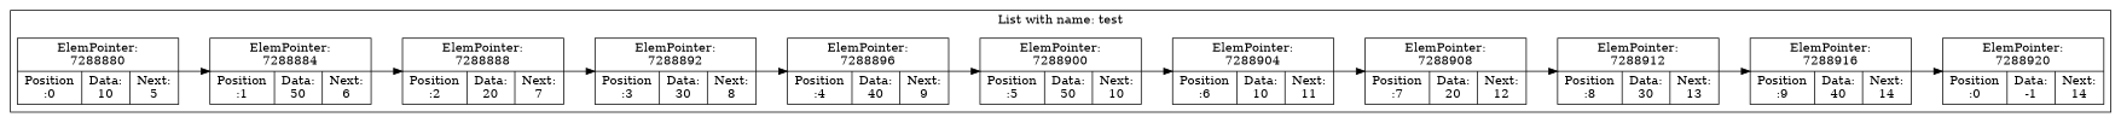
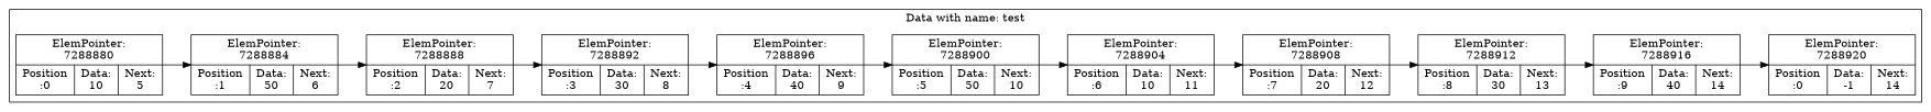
  digraph {
    rankdir=LR
    node [shape=record]
    n1 [label="ElemPointer:\n7288880 | {Position\n:0 | Data:\n10 | Next:\n5}"]
    n2 [label="ElemPointer:\n7288884 | {Position\n:1 | Data:\n50 | Next:\n6}"]
    n3 [label="ElemPointer:\n7288888 | {Position\n:2 | Data:\n20 | Next:\n7}"]
    n4 [label="ElemPointer:\n7288892 | {Position\n:3 | Data:\n30 | Next:\n8}"]
    n5 [label="ElemPointer:\n7288896 | {Position\n:4 | Data:\n40 | Next:\n9}"]
    n6 [label="ElemPointer:\n7288900 | {Position\n:5 | Data:\n50 | Next:\n10}"]
    n7 [label="ElemPointer:\n7288904 | {Position\n:6 | Data:\n10 | Next:\n11}"]
    n8 [label="ElemPointer:\n7288908 | {Position\n:7 | Data:\n20 | Next:\n12}"]
    n9 [label="ElemPointer:\n7288912 | {Position\n:8 | Data:\n30 | Next:\n13}"]
    n10 [label="ElemPointer:\n7288916 | {Position\n:9 | Data:\n40 | Next:\n14}"]
    n11 [label="ElemPointer:\n7288920 | {Position\n:0 | Data:\n-1 | Next:\n14}"]
    subgraph cluster_1 {
-     label="List with name: test"
+     label="Data with name: test"
      n1
      n2
      n3
      n4
      n5
      n6
      n7
      n8
      n9
      n10
      n11
    }
    n1 -> n2
    n2 -> n3
    n3 -> n4
    n4 -> n5
    n5 -> n6
    n6 -> n7
    n7 -> n8
    n8 -> n9
    n9 -> n10
    n10 -> n11
  }
